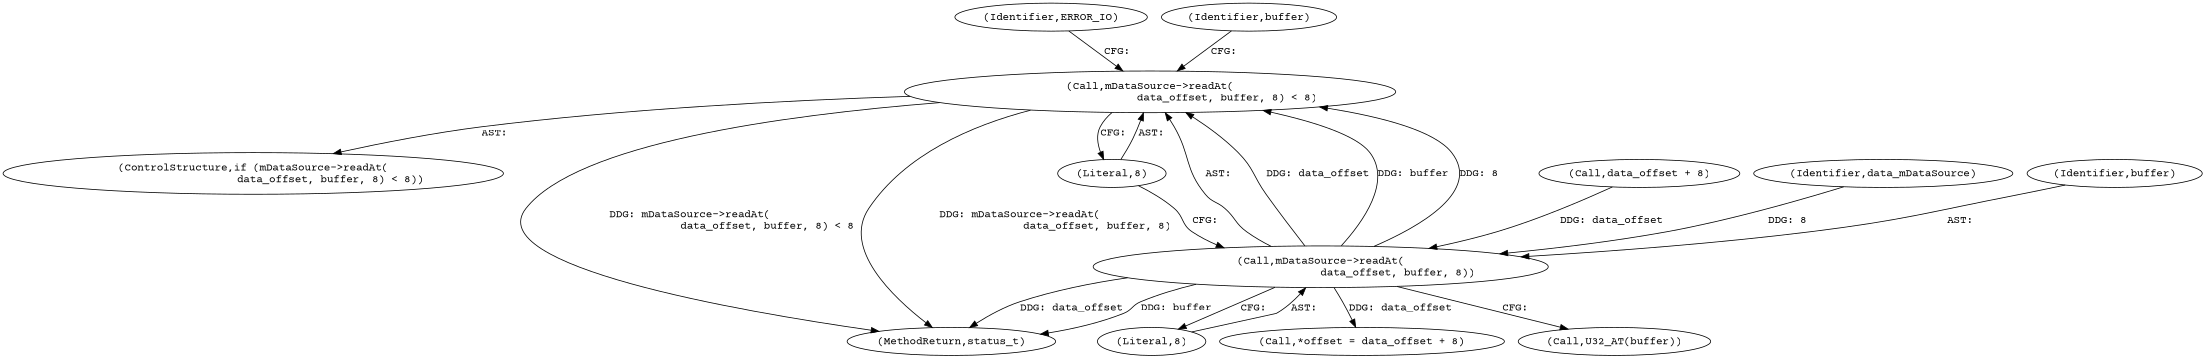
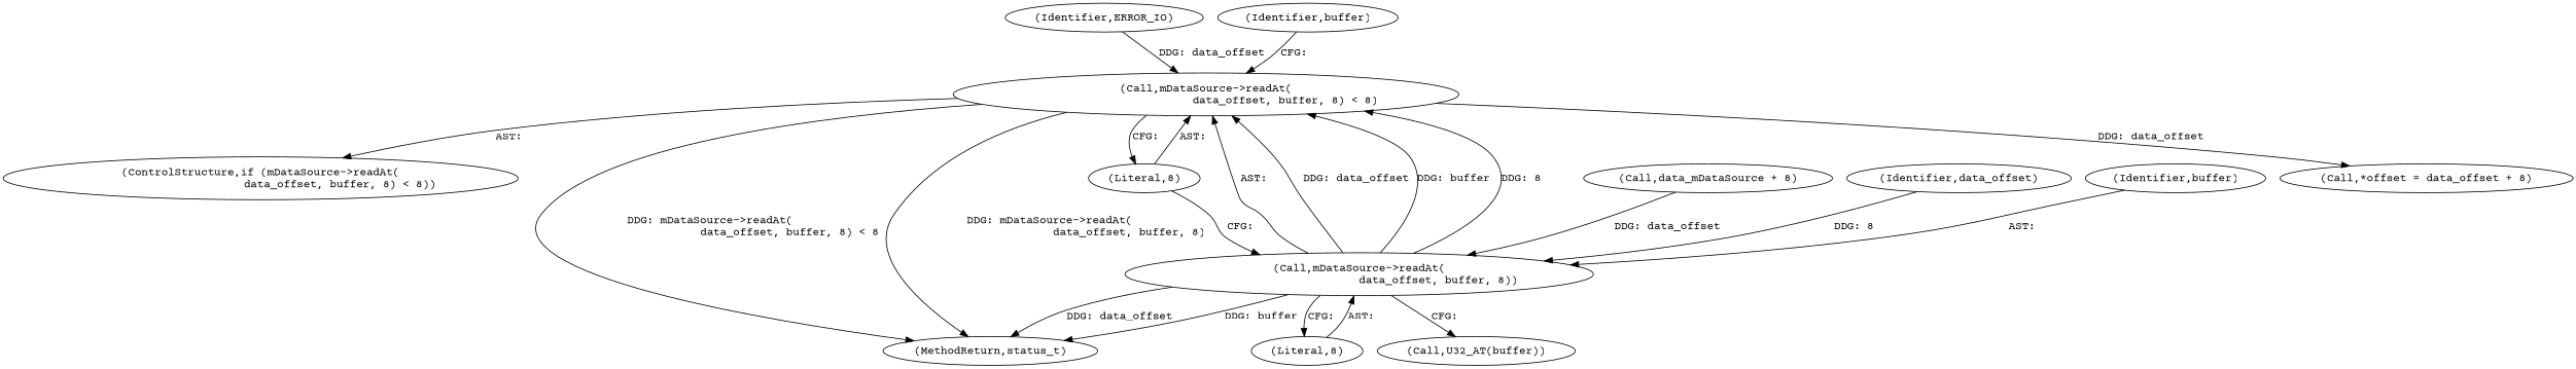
  digraph {
    fontname="Courier Prime"
    node [fontname="Courier Prime"]
    edge [fontname="Courier Prime"]
    n1 [label="(Call,mDataSource->readAt(\n                        data_offset, buffer, 8) < 8)"]
    n2 [label="(ControlStructure,if (mDataSource->readAt(\n                        data_offset, buffer, 8) < 8))"]
    n3 [label="(MethodReturn,status_t)"]
    n4 [label="(Literal,8)"]
    n5 [label="(Call,mDataSource->readAt(\n                        data_offset, buffer, 8))"]
    n6 [label="(Literal,8)"]
    n7 [label="(Call,*offset = data_offset + 8)"]
    n8 [label="(Call,U32_AT(buffer))"]
-   n9 [label="(Call,data_offset + 8)"]
-   n10 [label="(Identifier,data_mDataSource)"]
+   n9 [label="(Call,data_mDataSource + 8)"]
+   n10 [label="(Identifier,data_offset)"]
    n11 [label="(Identifier,ERROR_IO)"]
    n12 [label="(Identifier,buffer)"]
    n13 [label="(Identifier,buffer)"]
    n1 -> n2 [label="AST: "]
    n1 -> n3 [label="DDG: mDataSource->readAt(\n                        data_offset, buffer, 8) < 8"]
    n1 -> n3 [label="DDG: mDataSource->readAt(\n                        data_offset, buffer, 8)"]
    n1 -> n4 [label="CFG: "]
    n4 -> n1 [label="AST: "]
    n4 -> n5 [label="CFG: "]
    n5 -> n1 [label="AST: "]
    n5 -> n1 [label="DDG: data_offset"]
    n5 -> n1 [label="DDG: buffer"]
    n5 -> n1 [label="DDG: 8"]
    n5 -> n3 [label="DDG: data_offset"]
    n5 -> n3 [label="DDG: buffer"]
    n5 -> n6 [label="CFG: "]
-   n5 -> n7 [label="DDG: data_offset"]
+   n1 -> n7 [label="DDG: data_offset"]
    n5 -> n8 [label="CFG: "]
    n6 -> n5 [label="AST: "]
    n9 -> n5 [label="DDG: data_offset"]
    n10 -> n5 [label="DDG: 8"]
-   n11 -> n1 [label="CFG: "]
+   n11 -> n1 [label="DDG: data_offset"]
    n12 -> n1 [label="CFG: "]
    n13 -> n5 [label="AST: "]
  }
